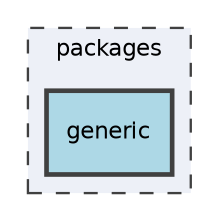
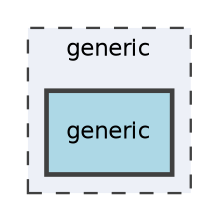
  digraph {
    compound=true
    rankdir=LR
    n1 [color=grey25 fillcolor=lightblue fontname=Helvetica fontsize=10 label=generic shape=box style="filled,bold,"]
    subgraph cluster_1 {
      bgcolor="#edf0f7"
      fontname=Helvetica
      fontsize=10
-     label=packages
+     label=generic
      pencolor=grey25
      style="filled,dashed,"
      n1
    }
  }
